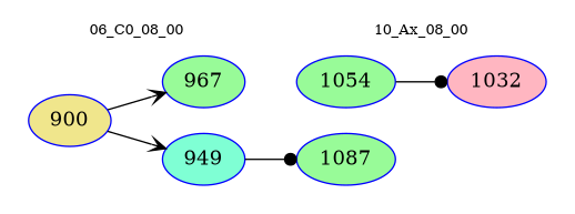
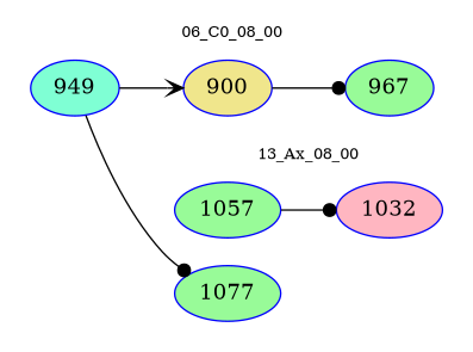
  digraph {
    rankdir=LR
    node [color=blue fillcolor=palegreen style=filled]
    edge [arrowhead=dot color=black]
-   n1 [label=1054]
+   n1 [label=1057]
    n2 [fillcolor=lightpink label=1032]
-   n3 [label=1087]
+   n3 [label=1077]
    n4 [fillcolor=khaki label=900]
    n5 [fillcolor=aquamarine label=949]
    n6 [label=967]
    subgraph cluster_1 {
      color=white
      fontsize=10
-     label="10_Ax_08_00"
+     label="13_Ax_08_00"
      n1
      n2
      n3
    }
    subgraph cluster_2 {
      color=white
      fontsize=10
      label="06_C0_08_00"
      n4
      n5
      n6
    }
    n1 -> n2
-   n4 -> n5 [arrowhead=vee]
-   n4 -> n6 [arrowhead=vee]
+   n5 -> n4 [arrowhead=vee]
+   n4 -> n6
    n5 -> n3
  }
